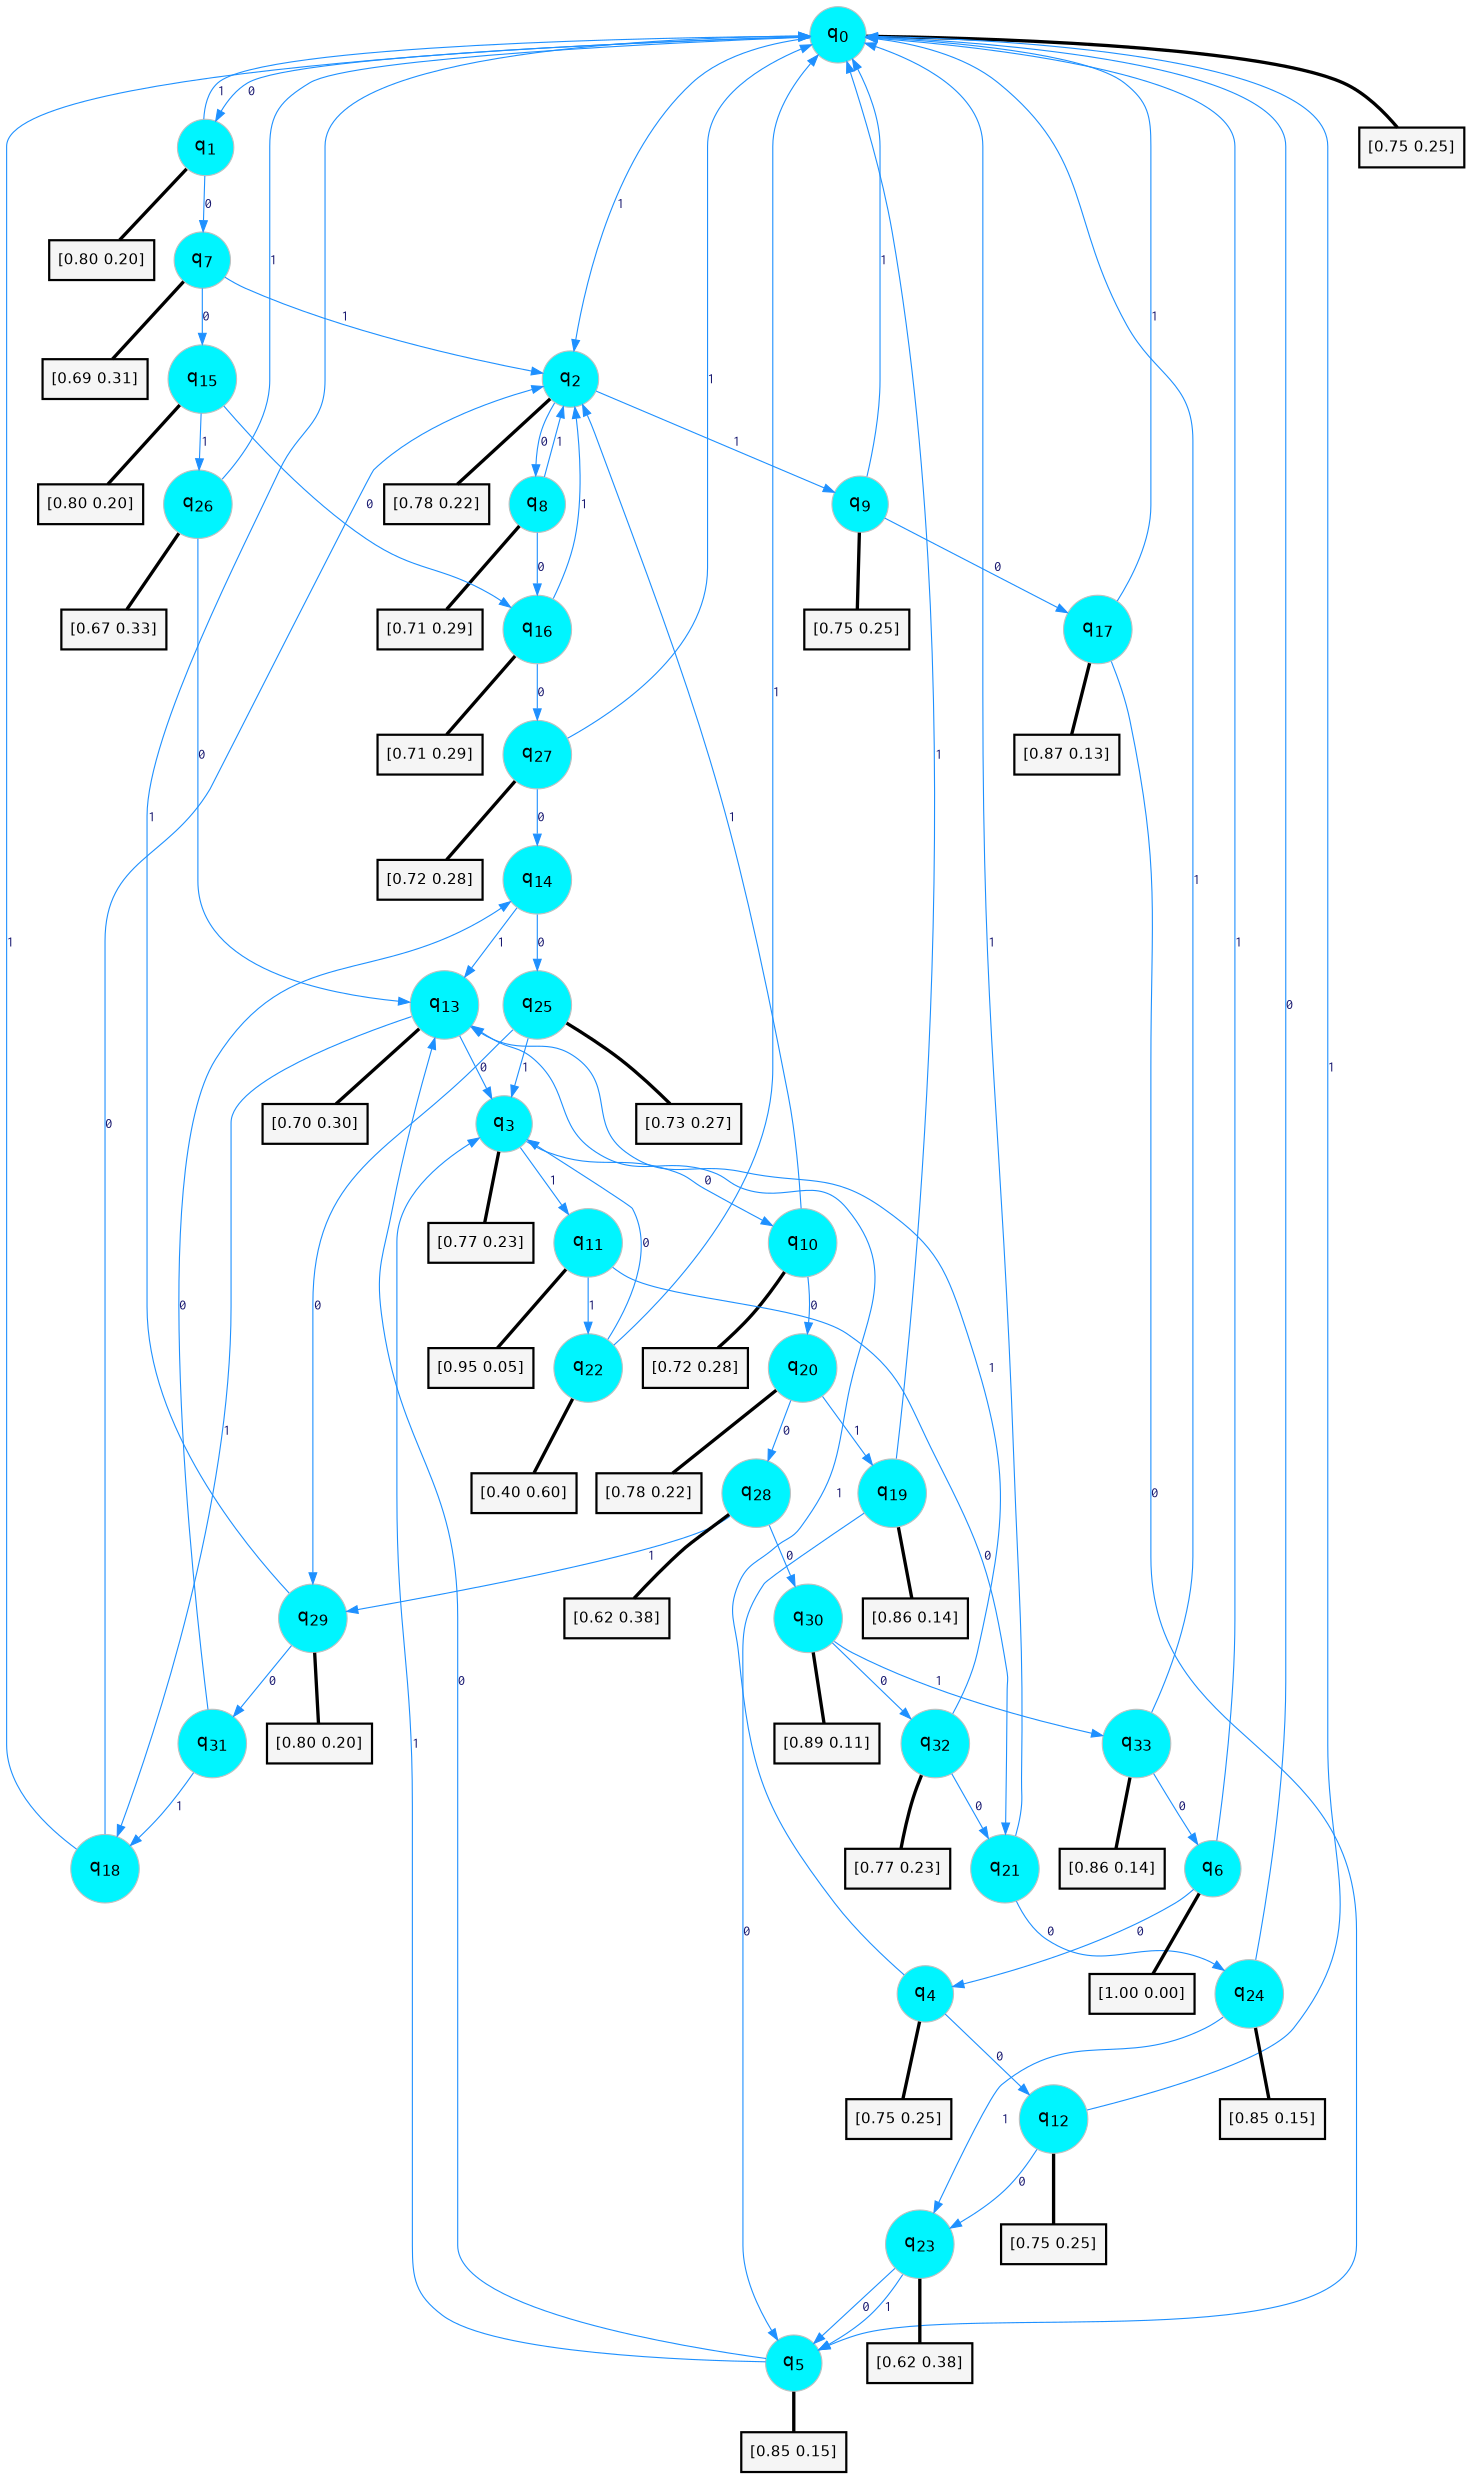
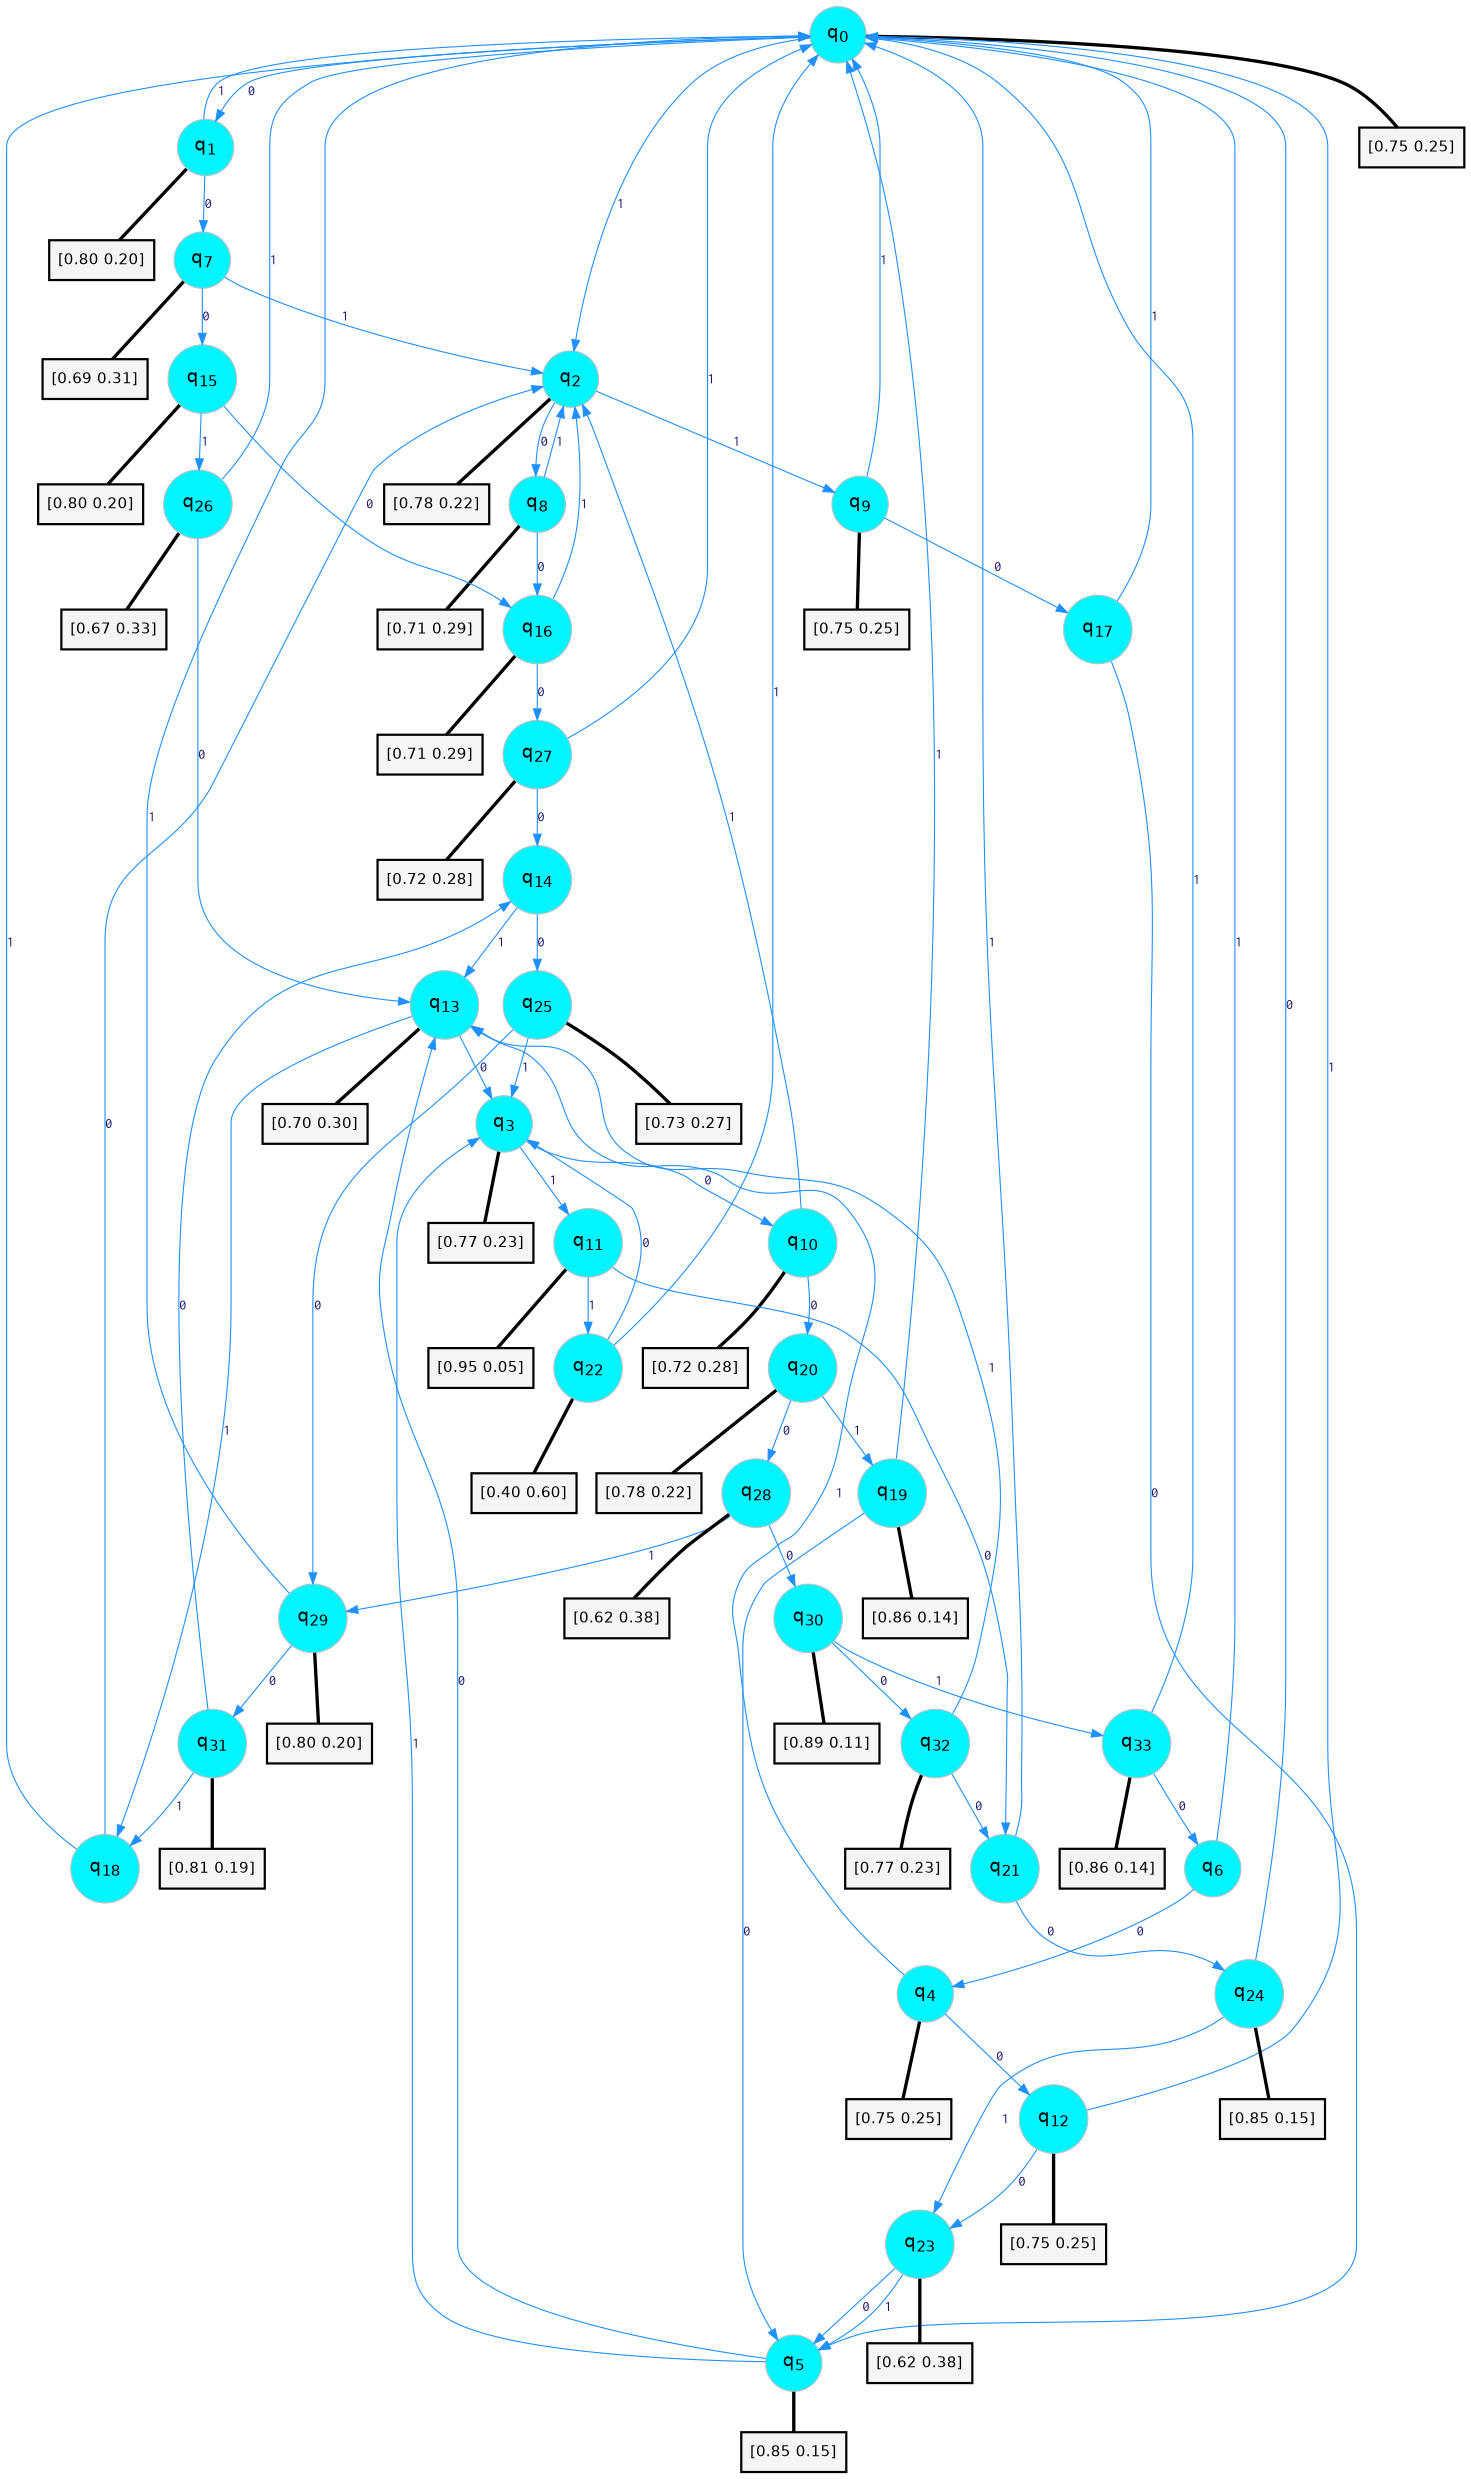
  digraph {
    rankdir=TD
    node [color=gray fillcolor=turquoise1 fontcolor=black fontname=Helvetica fontsize=16 fontweight=bold shape=circle style=filled]
    edge [arrowsize=1 color=dodgerblue1 fontcolor=midnightblue fontname=courier fontweight=bold penwidth=1 style=solid weight=20]
    n1 [label=<q<SUB>0</SUB>>]
    n2 [label=<q<SUB>1</SUB>>]
    n3 [label=<q<SUB>2</SUB>>]
    n4 [color=black fillcolor=whitesmoke fontsize=14 label="[0.75 0.25]" penwidth=2 shape=box]
    n5 [label=<q<SUB>7</SUB>>]
    n6 [color=black fillcolor=whitesmoke fontsize=14 label="[0.80 0.20]" penwidth=2 shape=box]
    n7 [label=<q<SUB>8</SUB>>]
    n8 [label=<q<SUB>9</SUB>>]
    n9 [color=black fillcolor=whitesmoke fontsize=14 label="[0.78 0.22]" penwidth=2 shape=box]
    n10 [label=<q<SUB>15</SUB>>]
    n11 [color=black fillcolor=whitesmoke fontsize=14 label="[0.69 0.31]" penwidth=2 shape=box]
    n12 [label=<q<SUB>16</SUB>>]
    n13 [color=black fillcolor=whitesmoke fontsize=14 label="[0.71 0.29]" penwidth=2 shape=box]
    n14 [label=<q<SUB>17</SUB>>]
    n15 [color=black fillcolor=whitesmoke fontsize=14 label="[0.75 0.25]" penwidth=2 shape=box]
    n16 [label=<q<SUB>3</SUB>>]
    n17 [label=<q<SUB>10</SUB>>]
    n18 [label=<q<SUB>11</SUB>>]
    n19 [color=black fillcolor=whitesmoke fontsize=14 label="[0.77 0.23]" penwidth=2 shape=box]
    n20 [label=<q<SUB>20</SUB>>]
    n21 [color=black fillcolor=whitesmoke fontsize=14 label="[0.72 0.28]" penwidth=2 shape=box]
    n22 [label=<q<SUB>21</SUB>>]
    n23 [label=<q<SUB>22</SUB>>]
    n24 [color=black fillcolor=whitesmoke fontsize=14 label="[0.95 0.05]" penwidth=2 shape=box]
    n25 [label=<q<SUB>4</SUB>>]
    n26 [label=<q<SUB>12</SUB>>]
    n27 [label=<q<SUB>13</SUB>>]
    n28 [color=black fillcolor=whitesmoke fontsize=14 label="[0.75 0.25]" penwidth=2 shape=box]
    n29 [label=<q<SUB>23</SUB>>]
    n30 [color=black fillcolor=whitesmoke fontsize=14 label="[0.75 0.25]" penwidth=2 shape=box]
    n31 [label=<q<SUB>18</SUB>>]
    n32 [color=black fillcolor=whitesmoke fontsize=14 label="[0.70 0.30]" penwidth=2 shape=box]
    n33 [label=<q<SUB>5</SUB>>]
    n34 [color=black fillcolor=whitesmoke fontsize=14 label="[0.85 0.15]" penwidth=2 shape=box]
    n35 [label=<q<SUB>6</SUB>>]
-   n36 [color=black fillcolor=whitesmoke fontsize=14 label="[1.00 0.00]" penwidth=2 shape=box]
    n37 [label=<q<SUB>26</SUB>>]
    n38 [color=black fillcolor=whitesmoke fontsize=14 label="[0.80 0.20]" penwidth=2 shape=box]
    n39 [label=<q<SUB>27</SUB>>]
    n40 [color=black fillcolor=whitesmoke fontsize=14 label="[0.71 0.29]" penwidth=2 shape=box]
-   n41 [color=black fillcolor=whitesmoke fontsize=14 label="[0.87 0.13]" penwidth=2 shape=box]
    n42 [label=<q<SUB>19</SUB>>]
    n43 [label=<q<SUB>28</SUB>>]
    n44 [color=black fillcolor=whitesmoke fontsize=14 label="[0.78 0.22]" penwidth=2 shape=box]
    n45 [label=<q<SUB>24</SUB>>]
    n46 [color=black fillcolor=whitesmoke fontsize=14 label="[0.40 0.60]" penwidth=2 shape=box]
    n47 [color=black fillcolor=whitesmoke fontsize=14 label="[0.62 0.38]" penwidth=2 shape=box]
    n48 [label=<q<SUB>14</SUB>>]
    n49 [label=<q<SUB>25</SUB>>]
    n50 [label=<q<SUB>29</SUB>>]
    n51 [color=black fillcolor=whitesmoke fontsize=14 label="[0.73 0.27]" penwidth=2 shape=box]
    n52 [color=black fillcolor=whitesmoke fontsize=14 label="[0.67 0.33]" penwidth=2 shape=box]
    n53 [color=black fillcolor=whitesmoke fontsize=14 label="[0.72 0.28]" penwidth=2 shape=box]
    n54 [color=black fillcolor=whitesmoke fontsize=14 label="[0.86 0.14]" penwidth=2 shape=box]
    n55 [label=<q<SUB>30</SUB>>]
    n56 [color=black fillcolor=whitesmoke fontsize=14 label="[0.62 0.38]" penwidth=2 shape=box]
    n57 [color=black fillcolor=whitesmoke fontsize=14 label="[0.85 0.15]" penwidth=2 shape=box]
    n58 [label=<q<SUB>31</SUB>>]
    n59 [color=black fillcolor=whitesmoke fontsize=14 label="[0.80 0.20]" penwidth=2 shape=box]
    n60 [label=<q<SUB>32</SUB>>]
    n61 [label=<q<SUB>33</SUB>>]
    n62 [color=black fillcolor=whitesmoke fontsize=14 label="[0.89 0.11]" penwidth=2 shape=box]
+   n63 [color=black fillcolor=whitesmoke fontsize=14 label="[0.81 0.19]" penwidth=2 shape=box]
    n64 [color=black fillcolor=whitesmoke fontsize=14 label="[0.77 0.23]" penwidth=2 shape=box]
    n65 [color=black fillcolor=whitesmoke fontsize=14 label="[0.86 0.14]" penwidth=2 shape=box]
    n1 -> n2 [label=0]
    n1 -> n3 [label=1]
    n1 -> n4 [arrowhead=none color=black penwidth=3]
    n2 -> n1 [label=1]
    n2 -> n5 [label=0]
    n2 -> n6 [arrowhead=none color=black penwidth=3]
    n3 -> n7 [label=0]
    n3 -> n8 [label=1]
    n3 -> n9 [arrowhead=none color=black penwidth=3]
    n5 -> n3 [label=1]
    n5 -> n10 [label=0]
    n5 -> n11 [arrowhead=none color=black penwidth=3]
    n7 -> n3 [label=1]
    n7 -> n12 [label=0]
    n7 -> n13 [arrowhead=none color=black penwidth=3]
    n8 -> n1 [label=1]
    n8 -> n14 [label=0]
    n8 -> n15 [arrowhead=none color=black penwidth=3]
    n10 -> n12 [label=0]
    n10 -> n37 [label=1]
    n10 -> n38 [arrowhead=none color=black penwidth=3]
    n12 -> n3 [label=1]
    n12 -> n39 [label=0]
    n12 -> n40 [arrowhead=none color=black penwidth=3]
    n14 -> n1 [label=1]
    n14 -> n33 [label=0]
-   n14 -> n41 [arrowhead=none color=black penwidth=3]
    n16 -> n17 [label=0]
    n16 -> n18 [label=1]
    n16 -> n19 [arrowhead=none color=black penwidth=3]
    n17 -> n3 [label=1]
    n17 -> n20 [label=0]
    n17 -> n21 [arrowhead=none color=black penwidth=3]
    n18 -> n22 [label=0]
    n18 -> n23 [label=1]
    n18 -> n24 [arrowhead=none color=black penwidth=3]
    n20 -> n42 [label=1]
    n20 -> n43 [label=0]
    n20 -> n44 [arrowhead=none color=black penwidth=3]
    n22 -> n1 [label=1]
    n22 -> n45 [label=0]
    n23 -> n1 [label=1]
    n23 -> n16 [label=0]
    n23 -> n46 [arrowhead=none color=black penwidth=3]
    n25 -> n26 [label=0]
    n25 -> n27 [label=1]
    n25 -> n28 [arrowhead=none color=black penwidth=3]
    n26 -> n1 [label=1]
    n26 -> n29 [label=0]
    n26 -> n30 [arrowhead=none color=black penwidth=3]
    n27 -> n16 [label=0]
    n27 -> n31 [label=1]
    n27 -> n32 [arrowhead=none color=black penwidth=3]
    n29 -> n33 [label=0]
    n29 -> n33 [label=1]
    n29 -> n47 [arrowhead=none color=black penwidth=3]
    n31 -> n1 [label=1]
    n31 -> n3 [label=0]
    n33 -> n16 [label=1]
    n33 -> n27 [label=0]
    n33 -> n34 [arrowhead=none color=black penwidth=3]
    n35 -> n1 [label=1]
    n35 -> n25 [label=0]
-   n35 -> n36 [arrowhead=none color=black penwidth=3]
    n37 -> n1 [label=1]
    n37 -> n27 [label=0]
    n37 -> n52 [arrowhead=none color=black penwidth=3]
    n39 -> n1 [label=1]
    n39 -> n48 [label=0]
    n39 -> n53 [arrowhead=none color=black penwidth=3]
    n42 -> n1 [label=1]
    n42 -> n33 [label=0]
    n42 -> n54 [arrowhead=none color=black penwidth=3]
    n43 -> n50 [label=1]
    n43 -> n55 [label=0]
    n43 -> n56 [arrowhead=none color=black penwidth=3]
    n45 -> n1 [label=0]
    n45 -> n29 [label=1]
    n45 -> n57 [arrowhead=none color=black penwidth=3]
    n48 -> n27 [label=1]
    n48 -> n49 [label=0]
    n49 -> n16 [label=1]
    n49 -> n50 [label=0]
    n49 -> n51 [arrowhead=none color=black penwidth=3]
    n50 -> n1 [label=1]
    n50 -> n58 [label=0]
    n50 -> n59 [arrowhead=none color=black penwidth=3]
    n55 -> n60 [label=0]
    n55 -> n61 [label=1]
    n55 -> n62 [arrowhead=none color=black penwidth=3]
    n58 -> n31 [label=1]
    n58 -> n48 [label=0]
+   n58 -> n63 [arrowhead=none color=black penwidth=3]
    n60 -> n22 [label=0]
    n60 -> n27 [label=1]
    n60 -> n64 [arrowhead=none color=black penwidth=3]
    n61 -> n1 [label=1]
    n61 -> n35 [label=0]
    n61 -> n65 [arrowhead=none color=black penwidth=3]
  }
